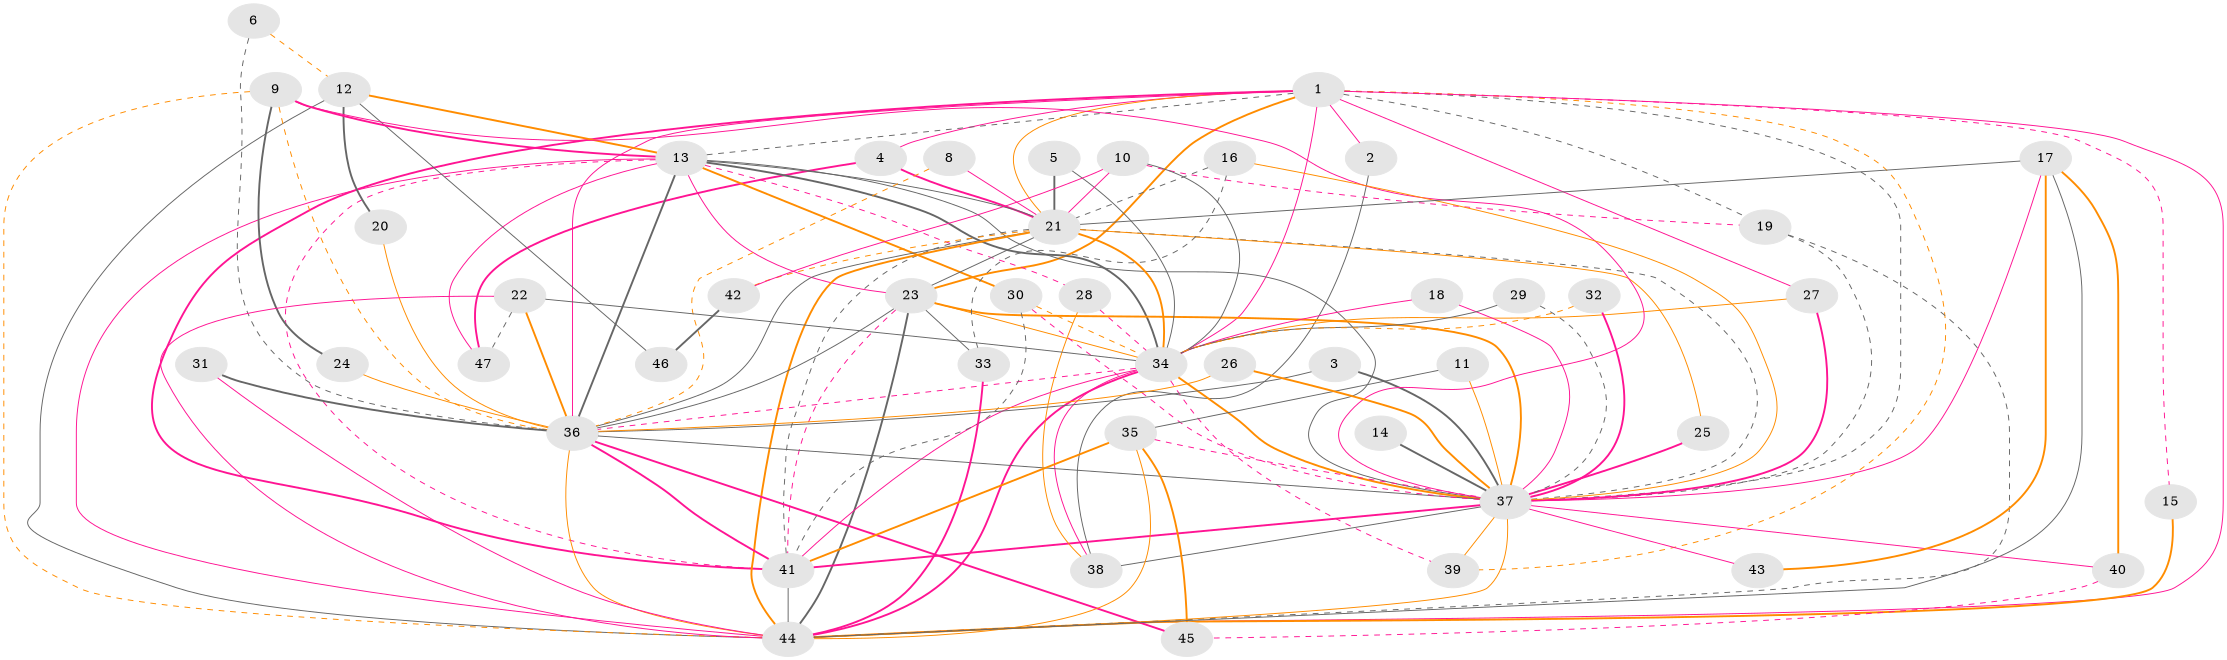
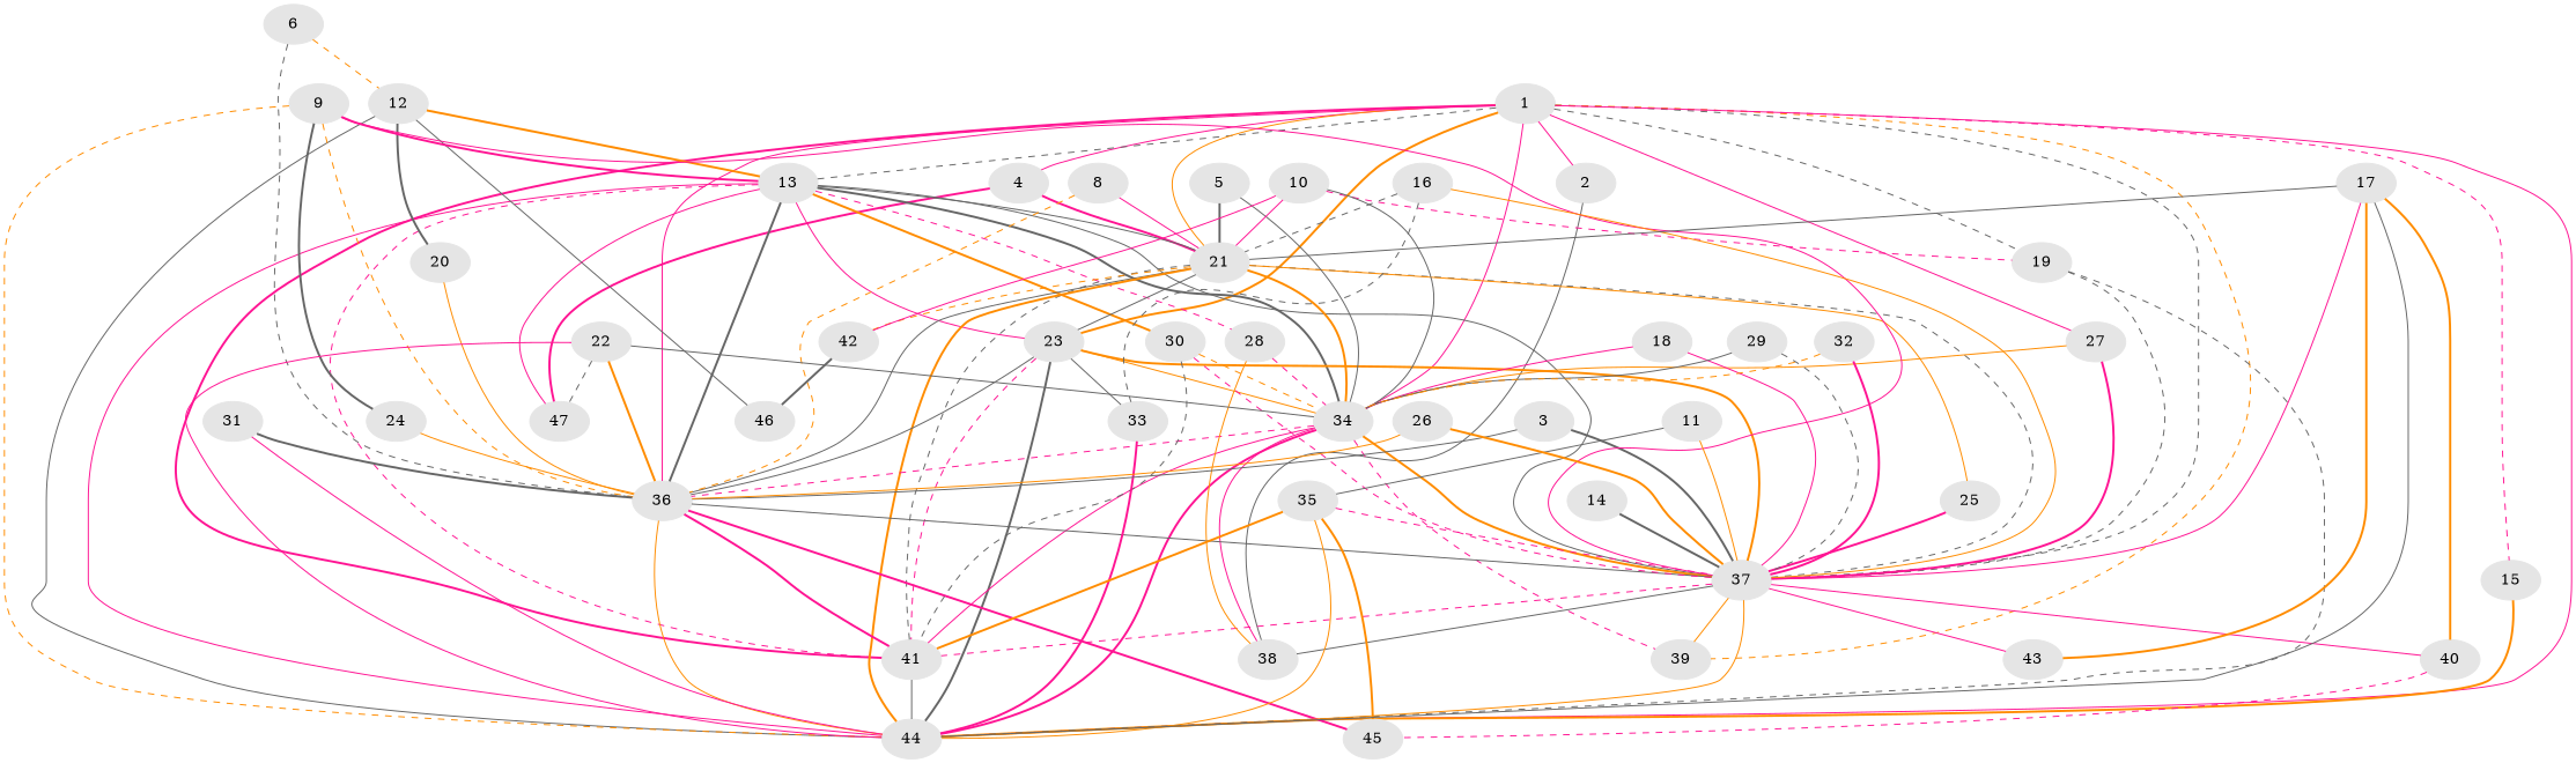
  graph {
    node [color=gray90 style=filled]
    edge [color=deeppink style=solid weight=1.0]
    1
    2
    4
    13
    15
    19
    21
    23
    27
    34
    36
    37
    39
    41
    44
    38
    47
    28
    30
    42
    25
    33
    45
    40
    43
    3
    5
    6
    12
    20
    46
    8
    9
    24
    10
    11
    35
    14
    16
    17
    18
    22
    26
    29
    31
    32
    1 -- 2 [weight=2.0]
    1 -- 4
    1 -- 13 [color=gray40 style=dashed weight=2.0]
    1 -- 15 [style=dashed]
    1 -- 19 [color=gray40 style=dashed]
    1 -- 21 [color=darkorange weight=2.0]
    1 -- 23 [color=darkorange style=bold weight=2.0]
    1 -- 27
    1 -- 34 [weight=2.0]
    1 -- 36 [weight=2.0]
    1 -- 37 [color=gray40 style=dashed weight=2.0]
    1 -- 39 [color=darkorange style=dashed]
    1 -- 41 [style=bold weight=2.0]
    1 -- 44 [weight=2.0]
    2 -- 38 [color=gray40]
    4 -- 21 [style=bold]
    4 -- 47 [style=bold]
    13 -- 21 [color=gray40]
    13 -- 23 [weight=2.0]
    13 -- 34 [color=gray40 style=bold]
    13 -- 36 [color=gray40 style=bold]
    13 -- 37 [color=gray40]
    13 -- 41 [style=dashed]
    13 -- 44
    13 -- 47
    13 -- 28 [style=dashed]
    13 -- 30 [color=darkorange style=bold]
    15 -- 44 [color=darkorange style=bold]
    19 -- 37 [color=gray40 style=dashed]
    19 -- 44 [color=gray40 style=dashed]
    21 -- 23 [color=gray40]
    21 -- 34 [color=darkorange style=bold]
    21 -- 36 [color=gray40]
    21 -- 37 [color=gray40 style=dashed]
    21 -- 41 [color=gray40 style=dashed]
    21 -- 44 [color=darkorange style=bold weight=3.0]
    21 -- 42 [color=darkorange style=dashed]
    21 -- 25 [color=darkorange]
    23 -- 34 [color=darkorange weight=2.0]
    23 -- 36 [color=gray40 weight=2.0]
    23 -- 37 [color=darkorange style=bold]
    23 -- 41 [style=dashed]
    23 -- 44 [color=gray40 style=bold]
    23 -- 33 [color=gray40]
    27 -- 34 [color=darkorange]
    27 -- 37 [style=bold]
    34 -- 36 [style=dashed]
    34 -- 37 [color=darkorange style=bold]
    34 -- 39 [style=dashed]
    34 -- 41
    34 -- 44 [style=bold]
    34 -- 38
    36 -- 37 [color=gray40]
    36 -- 41 [style=bold]
    36 -- 44 [color=darkorange weight=3.0]
    36 -- 45 [style=bold]
    37 -- 39 [color=darkorange]
-   37 -- 41 [style=bold weight=2.0]
+   37 -- 41 [style=dashed weight=2.0]
    37 -- 44 [color=darkorange weight=2.0]
    37 -- 38 [color=gray40]
    37 -- 40
    37 -- 43
    41 -- 44 [color=gray40 weight=2.0]
    28 -- 34 [style=dashed]
    28 -- 38 [color=darkorange]
    30 -- 34 [color=darkorange style=dashed]
    30 -- 37 [style=dashed]
    30 -- 41 [color=gray40 style=dashed]
    42 -- 46 [color=gray40 style=bold]
    25 -- 37 [style=bold]
    33 -- 44 [style=bold]
    40 -- 45 [style=dashed]
    3 -- 36 [color=gray40]
    3 -- 37 [color=gray40 style=bold]
    5 -- 21 [color=gray40 style=bold]
    5 -- 34 [color=gray40]
    6 -- 36 [color=gray40 style=dashed]
    6 -- 12 [color=darkorange style=dashed]
    12 -- 13 [color=darkorange style=bold]
    12 -- 44 [color=gray40]
    12 -- 20 [color=gray40 style=bold]
    12 -- 46 [color=gray40]
    20 -- 36 [color=darkorange]
    8 -- 21
    8 -- 36 [color=darkorange style=dashed]
    9 -- 13 [style=bold]
    9 -- 36 [color=darkorange style=dashed]
    9 -- 37
    9 -- 44 [color=darkorange style=dashed]
    9 -- 24 [color=gray40 style=bold]
    24 -- 36 [color=darkorange weight=2.0]
    10 -- 19 [style=dashed]
    10 -- 21
    10 -- 34 [color=gray40]
    10 -- 42
    11 -- 37 [color=darkorange]
    11 -- 35 [color=gray40]
    35 -- 37 [style=dashed]
    35 -- 41 [color=darkorange style=bold]
    35 -- 44 [color=darkorange]
    35 -- 45 [color=darkorange style=bold]
    14 -- 37 [color=gray40 style=bold]
    16 -- 21 [color=gray40 style=dashed]
    16 -- 37 [color=darkorange]
    16 -- 33 [color=gray40 style=dashed]
    17 -- 21 [color=gray40]
    17 -- 37
    17 -- 44 [color=gray40]
    17 -- 40 [color=darkorange style=bold]
    17 -- 43 [color=darkorange style=bold]
    18 -- 34
    18 -- 37
    22 -- 34 [color=gray40]
    22 -- 36 [color=darkorange style=bold]
    22 -- 44
    22 -- 47 [color=gray40 style=dashed]
    26 -- 36 [color=darkorange]
    26 -- 37 [color=darkorange style=bold]
    29 -- 34 [color=gray40]
    29 -- 37 [color=gray40 style=dashed]
    31 -- 36 [color=gray40 style=bold]
    31 -- 44
    32 -- 34 [color=darkorange style=dashed]
    32 -- 37 [style=bold]
  }
